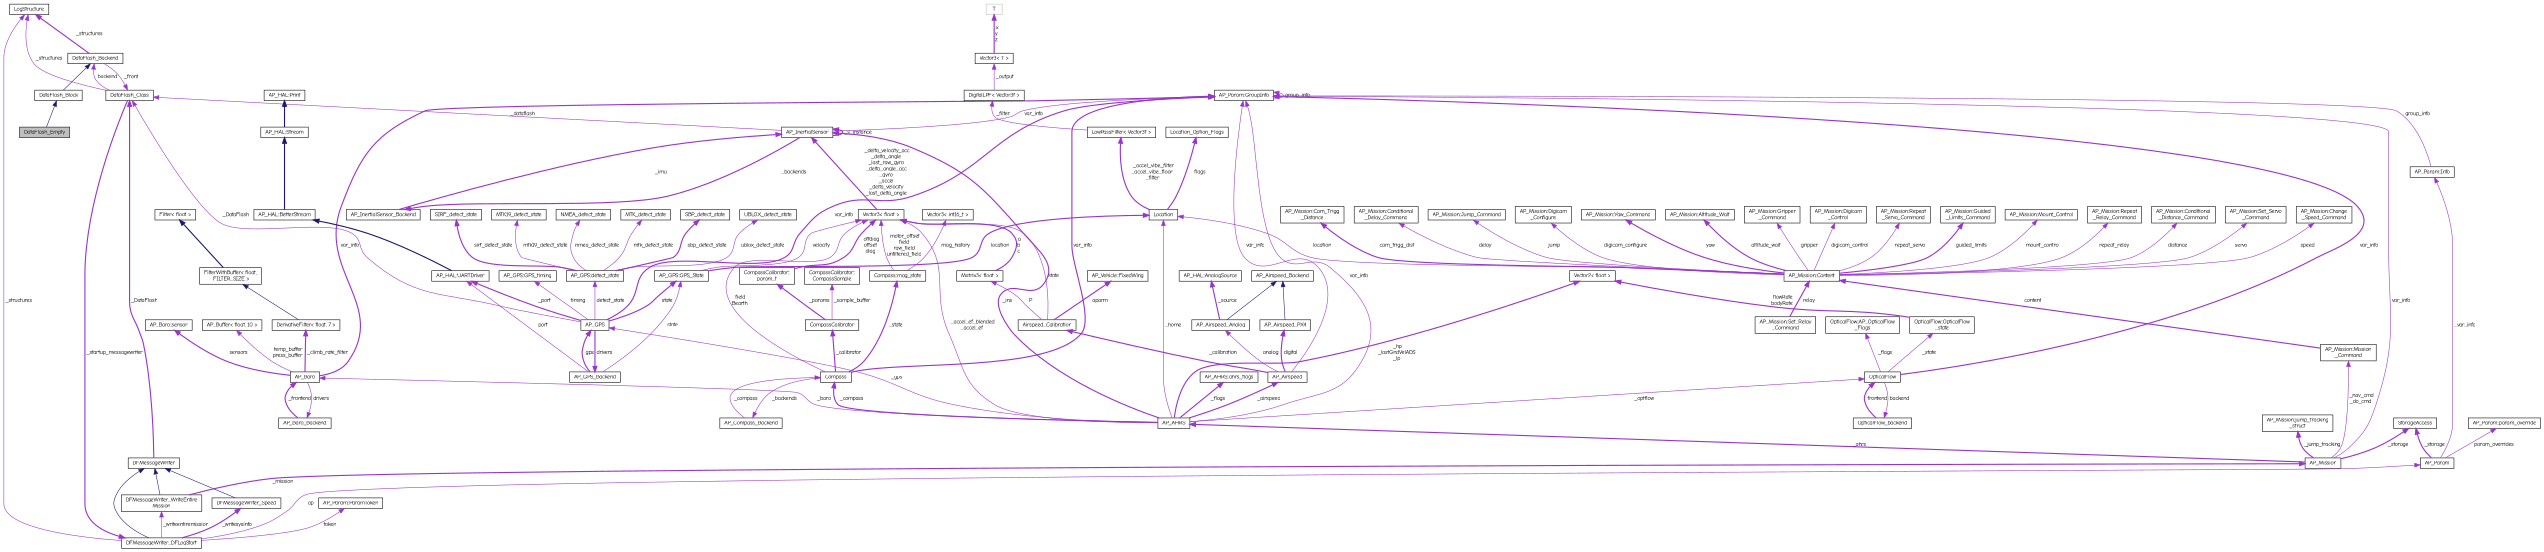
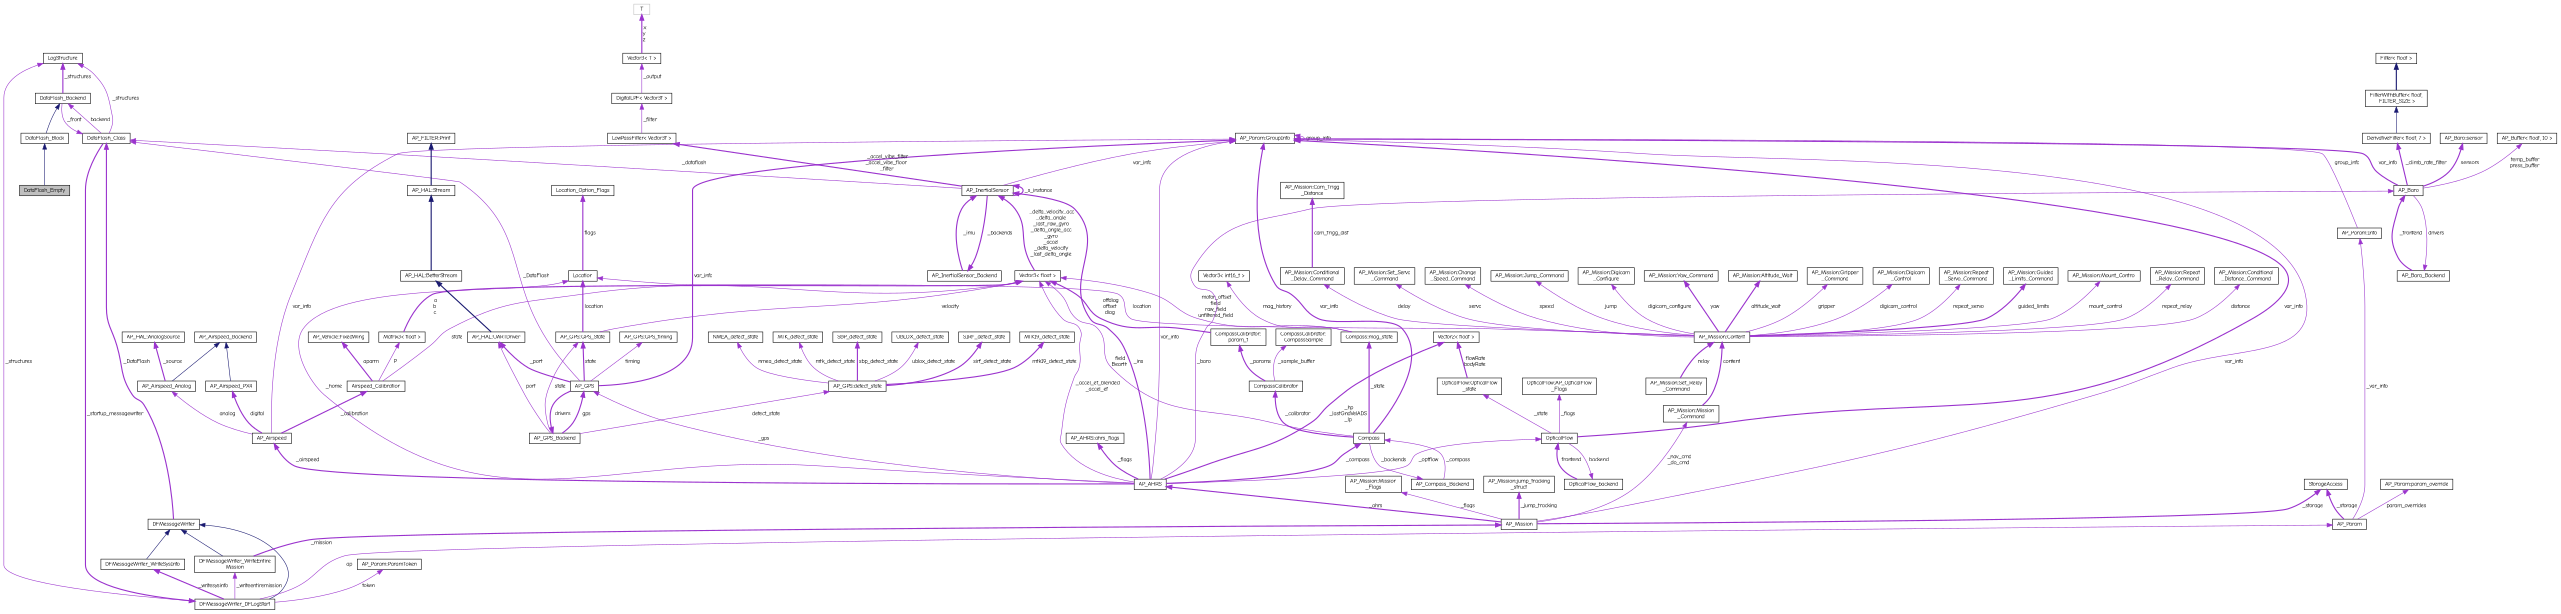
  digraph {
    fontname="Comic Neue"
    node [color=black fillcolor=white fontname="Comic Neue" fontsize=10 shape=record style=filled]
    edge [color=darkorchid3 dir=back fontname="Comic Neue" fontsize=10 labelfontname=Helvetica labelfontsize=10 style=solid]
    n1 [fillcolor=grey75 fontcolor=black height=0.2 label=DataFlash_Empty width=0.4]
    n2 [height=0.2 label=DataFlash_Block width=0.4]
    n3 [height=0.2 label=DataFlash_Backend width=0.4]
    n4 [height=0.2 label=DataFlash_Class width=0.4]
    n5 [height=0.2 label=DFMessageWriter width=0.4]
    n6 [height=0.2 label=AP_InertialSensor width=0.4]
    n7 [height=0.2 label=AP_GPS width=0.4]
    n8 [height=0.2 label=LogStructure width=0.4]
    n9 [height=0.2 label=DFMessageWriter_DFLogStart width=0.4]
    n10 [height=0.2 label="DFMessageWriter_WriteEntire\lMission" width=0.4]
-   n11 [height=0.2 label=DFMessageWriter_Speed width=0.4]
+   n11 [height=0.2 label=DFMessageWriter_WriteSysInfo width=0.4]
    n12 [height=0.2 label=AP_AHRS width=0.4]
    n13 [height=0.2 label="Vector3\< float \>" width=0.4]
    n14 [height=0.2 label=AP_InertialSensor_Backend width=0.4]
    n15 [height=0.2 label=AP_GPS_Backend width=0.4]
    n16 [height=0.2 label=AP_Mission width=0.4]
    n17 [height=0.2 label=StorageAccess width=0.4]
    n18 [height=0.2 label=AP_Param width=0.4]
    n19 [height=0.2 label="AP_Mission::Mission\l_Command" width=0.4]
    n20 [height=0.2 label="AP_Mission::Content" width=0.4]
    n21 [height=0.2 label="AP_Mission::Set_Relay\l_Command" width=0.4]
    n22 [height=0.2 label="AP_Mission::Guided\l_Limits_Command" width=0.4]
    n23 [height=0.2 label="AP_Mission::Mount_Control" width=0.4]
    n24 [height=0.2 label="AP_Mission::Repeat\l_Relay_Command" width=0.4]
    n25 [height=0.2 label="AP_Mission::Conditional\l_Distance_Command" width=0.4]
    n26 [height=0.2 label="AP_Mission::Set_Servo\l_Command" width=0.4]
    n27 [height=0.2 label="AP_Mission::Change\l_Speed_Command" width=0.4]
    n28 [height=0.2 label="AP_Mission::Cam_Trigg\l_Distance" width=0.4]
    n29 [height=0.2 label="AP_Mission::Conditional\l_Delay_Command" width=0.4]
    n30 [height=0.2 label="AP_Mission::Jump_Command" width=0.4]
    n31 [height=0.2 label=Location width=0.4]
    n32 [height=0.2 label="AP_GPS::GPS_State" width=0.4]
    n33 [height=0.2 label=Location_Option_Flags width=0.4]
    n34 [height=0.2 label="AP_Mission::Digicam\l_Configure" width=0.4]
    n35 [height=0.2 label="AP_Mission::Yaw_Command" width=0.4]
    n36 [height=0.2 label="AP_Mission::Altitude_Wait" width=0.4]
    n37 [height=0.2 label="AP_Mission::Gripper\l_Command" width=0.4]
    n38 [height=0.2 label="AP_Mission::Digicam\l_Control" width=0.4]
    n39 [height=0.2 label="AP_Mission::Repeat\l_Servo_Command" width=0.4]
    n40 [height=0.2 label="AP_Param::GroupInfo" width=0.4]
    n41 [height=0.2 label=AP_Baro width=0.4]
    n42 [height=0.2 label=OpticalFlow width=0.4]
    n43 [height=0.2 label=AP_Airspeed width=0.4]
    n44 [height=0.2 label=Compass width=0.4]
    n45 [height=0.2 label="AP_Param::Info" width=0.4]
    n46 [height=0.2 label=AP_Baro_Backend width=0.4]
    n47 [height=0.2 label=OpticalFlow_backend width=0.4]
    n48 [height=0.2 label=AP_Compass_Backend width=0.4]
+   n49 [height=0.2 label="AP_Mission::Mission\l_Flags" width=0.4]
    n50 [height=0.2 label="AP_AHRS::ahrs_flags" width=0.4]
    n51 [height=0.2 label="AP_Baro::sensor" width=0.4]
    n52 [height=0.2 label="AP_Buffer\< float, 10 \>" width=0.4]
    n53 [height=0.2 label="DerivativeFilter\< float, 7 \>" width=0.4]
    n54 [height=0.2 label="FilterWithBuffer\< float,\l FILTER_SIZE \>" width=0.4]
    n55 [height=0.2 label="Filter\< float \>" width=0.4]
    n56 [height=0.2 label="OpticalFlow::OpticalFlow\l_state" width=0.4]
    n57 [height=0.2 label="Vector2\< float \>" width=0.4]
    n58 [height=0.2 label="OpticalFlow::AP_OpticalFlow\l_Flags" width=0.4]
    n59 [height=0.2 label=Airspeed_Calibration width=0.4]
    n60 [height=0.2 label="Matrix3\< float \>" width=0.4]
    n61 [height=0.2 label="CompassCalibrator::\lparam_t" width=0.4]
    n62 [height=0.2 label="Compass::mag_state" width=0.4]
    n63 [height=0.2 label=CompassCalibrator width=0.4]
    n64 [height=0.2 label="LowPassFilter\< Vector3f \>" width=0.4]
    n65 [height=0.2 label="DigitalLPF\< Vector3f \>" width=0.4]
    n66 [height=0.2 label="Vector3\< T \>" width=0.4]
    n67 [color=grey75 height=0.2 label=T width=0.4]
    n68 [height=0.2 label=AP_Airspeed_Analog width=0.4]
    n69 [height=0.2 label=AP_Airspeed_Backend width=0.4]
    n70 [height=0.2 label=AP_Airspeed_PX4 width=0.4]
    n71 [height=0.2 label="AP_HAL::AnalogSource" width=0.4]
    n72 [height=0.2 label="AP_Vehicle::FixedWing" width=0.4]
    n73 [height=0.2 label="AP_GPS::detect_state" width=0.4]
    n74 [height=0.2 label=SBP_detect_state width=0.4]
    n75 [height=0.2 label=UBLOX_detect_state width=0.4]
    n76 [height=0.2 label=SIRF_detect_state width=0.4]
    n77 [height=0.2 label=MTK19_detect_state width=0.4]
    n78 [height=0.2 label=NMEA_detect_state width=0.4]
    n79 [height=0.2 label=MTK_detect_state width=0.4]
    n80 [height=0.2 label="AP_GPS::GPS_timing" width=0.4]
    n81 [height=0.2 label="AP_HAL::UARTDriver" width=0.4]
    n82 [height=0.2 label="AP_HAL::BetterStream" width=0.4]
    n83 [height=0.2 label="AP_HAL::Stream" width=0.4]
-   n84 [height=0.2 label="AP_HAL::Print" width=0.4]
+   n84 [height=0.2 label="AP_FILTER::Print" width=0.4]
    n85 [height=0.2 label="CompassCalibrator::\lCompassSample" width=0.4]
    n86 [height=0.2 label="Vector3\< int16_t \>" width=0.4]
    n87 [height=0.2 label="AP_Mission::jump_tracking\l_struct" width=0.4]
    n88 [height=0.2 label="AP_Param::ParamToken" width=0.4]
    n89 [height=0.2 label="AP_Param::param_override" width=0.4]
    n2 -> n1 [color=midnightblue]
    n3 -> n2 [color=midnightblue]
    n3 -> n4 [label=" backend"]
    n4 -> n3 [label=" _front"]
    n4 -> n5 [label=" _DataFlash" style=bold]
    n4 -> n6 [label=" _dataflash"]
    n4 -> n7 [label=" _DataFlash"]
    n5 -> n9 [color=midnightblue]
    n5 -> n10 [color=midnightblue]
    n5 -> n11 [color=midnightblue]
    n6 -> n6 [label=" _s_instance" style=bold]
    n6 -> n12 [label=" _ins" style=bold]
    n6 -> n13 [label=" _delta_velocity_acc\n_delta_angle\n_last_raw_gyro\n_delta_angle_acc\n_gyro\n_accel\n_delta_velocity\n_last_delta_angle" style=bold]
    n6 -> n14 [label=" _imu" style=bold]
    n7 -> n12 [label=" _gps"]
    n7 -> n15 [label=" gps" style=bold]
    n8 -> n3 [label=" _structures" style=bold]
    n8 -> n4 [label=" _structures"]
    n8 -> n9 [label=" _structures"]
    n9 -> n4 [label=" _startup_messagewriter" style=bold]
    n10 -> n9 [label=" _writeentiremission"]
    n11 -> n9 [label=" _writesysinfo" style=bold]
    n12 -> n16 [label=" _ahrs" style=bold]
    n13 -> n12 [label=" _accel_ef_blended\n_accel_ef"]
    n13 -> n32 [label=" velocity"]
    n13 -> n44 [label=" field\nBearth"]
    n13 -> n59 [label=" state"]
    n13 -> n60 [label=" a\nb\nc" style=bold]
    n13 -> n61 [label=" offdiag\noffset\ndiag" style=bold]
    n13 -> n62 [label=" motor_offset\nfield\nraw_field\nunfiltered_field"]
    n14 -> n6 [label=" _backends" style=bold]
    n15 -> n7 [label=" drivers" style=bold]
    n16 -> n10 [label=" _mission" style=bold]
    n17 -> n16 [label=" _storage" style=bold]
    n17 -> n18 [label=" _storage" style=bold]
    n18 -> n9 [label=" ap"]
    n19 -> n16 [label=" _nav_cmd\n_do_cmd"]
    n20 -> n19 [label=" content" style=bold]
    n20 -> n21 [label=" relay" style=bold]
    n22 -> n20 [label=" guided_limits" style=bold]
    n23 -> n20 [label=" mount_control"]
    n24 -> n20 [label=" repeat_relay"]
    n25 -> n20 [label=" distance"]
    n26 -> n20 [label=" servo"]
    n27 -> n20 [label=" speed"]
-   n28 -> n20 [label=" cam_trigg_dist" style=bold]
+   n28 -> n29 [label=" cam_trigg_dist" style=bold]
    n29 -> n20 [label=" delay"]
    n30 -> n20 [label=" jump"]
    n31 -> n12 [label=" _home"]
    n31 -> n20 [label=" location"]
    n31 -> n32 [label=" location" style=bold]
    n32 -> n7 [label=" state" style=bold]
    n32 -> n15 [label=" state"]
    n33 -> n31 [label=" flags" style=bold]
    n34 -> n20 [label=" digicam_configure"]
    n35 -> n20 [label=" yaw" style=bold]
    n36 -> n20 [label=" altitude_wait" style=bold]
    n37 -> n20 [label=" gripper"]
    n38 -> n20 [label=" digicam_control"]
    n39 -> n20 [label=" repeat_servo"]
    n40 -> n6 [label=" var_info"]
    n40 -> n7 [label=" var_info" style=bold]
    n40 -> n12 [label=" var_info"]
    n40 -> n16 [label=" var_info"]
    n40 -> n40 [label=" group_info"]
    n40 -> n41 [label=" var_info" style=bold]
    n40 -> n42 [label=" var_info" style=bold]
    n40 -> n43 [label=" var_info"]
    n40 -> n44 [label=" var_info" style=bold]
    n40 -> n45 [label=" group_info"]
    n41 -> n12 [label=" _baro"]
    n41 -> n46 [label=" _frontend" style=bold]
    n42 -> n12 [label=" _optflow"]
    n42 -> n47 [label=" frontend" style=bold]
    n43 -> n12 [label=" _airspeed" style=bold]
    n44 -> n12 [label=" _compass" style=bold]
    n44 -> n48 [label=" _compass"]
    n45 -> n18 [label=" _var_info"]
    n46 -> n41 [label=" drivers"]
    n47 -> n42 [label=" backend"]
    n48 -> n44 [label=" _backends"]
+   n49 -> n16 [label=" _flags"]
    n50 -> n12 [label=" _flags" style=bold]
    n51 -> n41 [label=" sensors" style=bold]
    n52 -> n41 [label=" temp_buffer\npress_buffer"]
    n53 -> n41 [label=" _climb_rate_filter" style=bold]
    n54 -> n53 [color=midnightblue]
    n55 -> n54 [color=midnightblue style=bold]
    n56 -> n42 [label=" _state"]
    n57 -> n12 [label=" _hp\n_lastGndVelADS\n_lp" style=bold]
    n57 -> n56 [label=" flowRate\nbodyRate" style=bold]
    n58 -> n42 [label=" _flags"]
    n59 -> n43 [label=" _calibration" style=bold]
    n60 -> n59 [label=" P"]
    n61 -> n63 [label=" _params" style=bold]
    n62 -> n44 [label=" _state" style=bold]
    n63 -> n44 [label=" _calibrator" style=bold]
-   n64 -> n31 [label=" _accel_vibe_filter\n_accel_vibe_floor\l_filter" style=bold]
+   n64 -> n6 [label=" _accel_vibe_filter\n_accel_vibe_floor\l_filter" style=bold]
    n65 -> n64 [label=" _filter"]
    n66 -> n65 [label=" _output"]
    n67 -> n66 [label=" x\ny\nz" style=bold]
    n68 -> n43 [label=" analog"]
    n69 -> n68 [color=midnightblue]
    n69 -> n70 [color=midnightblue]
    n70 -> n43 [label=" digital" style=bold]
    n71 -> n68 [label=" _source" style=bold]
    n72 -> n59 [label=" aparm" style=bold]
-   n73 -> n7 [label=" detect_state"]
+   n73 -> n15 [label=" detect_state"]
    n74 -> n73 [label=" sbp_detect_state" style=bold]
    n75 -> n73 [label=" ublox_detect_state"]
    n76 -> n73 [label=" sirf_detect_state" style=bold]
-   n77 -> n73 [label=" mtk19_detect_state"]
+   n77 -> n73 [label=" mtk19_detect_state" style=bold]
    n78 -> n73 [label=" nmea_detect_state"]
    n79 -> n73 [label=" mtk_detect_state"]
    n80 -> n7 [label=" timing"]
    n81 -> n7 [label=" _port" style=bold]
    n81 -> n15 [label=" port"]
    n82 -> n81 [color=midnightblue style=bold]
    n83 -> n82 [color=midnightblue style=bold]
    n84 -> n83 [color=midnightblue style=bold]
    n85 -> n63 [label=" _sample_buffer"]
    n86 -> n62 [label=" mag_history"]
    n87 -> n16 [label=" _jump_tracking" style=bold]
    n88 -> n9 [label=" token"]
    n89 -> n18 [label=" param_overrides"]
  }
